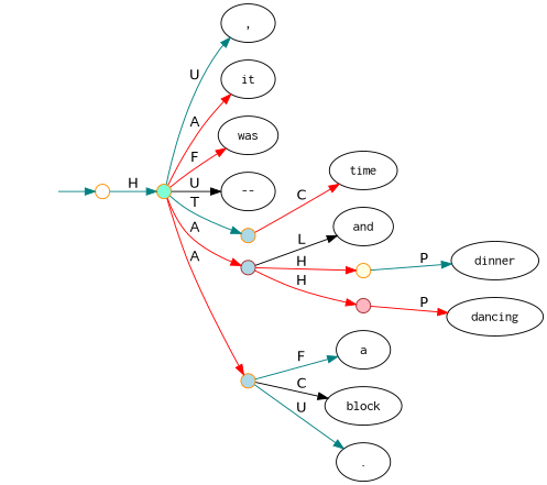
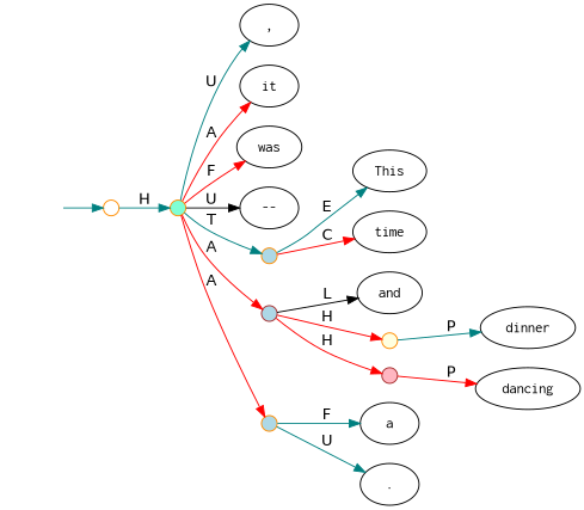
  digraph {
    fontname="DejaVu Sans"
    rankdir=LR
    node [fontname="DejaVu Sans"]
    edge [color=teal fontname="DejaVu Sans"]
    top [style=invis]
    15 [color=darkorange fillcolor=white shape=point style=filled width=0.2]
    16 [color=darkorange fillcolor=aquamarine shape=point style=filled width=0.2]
    n4 [label=<<table align="center" border="0" cellspacing="0"><tr><td colspan="2"><font face="Courier">,</font></td></tr></table>>]
    n5 [label=<<table align="center" border="0" cellspacing="0"><tr><td colspan="2"><font face="Courier">it</font></td></tr></table>>]
    n6 [label=<<table align="center" border="0" cellspacing="0"><tr><td colspan="2"><font face="Courier">was</font></td></tr></table>>]
    n7 [label=<<table align="center" border="0" cellspacing="0"><tr><td colspan="2"><font face="Courier">--</font></td></tr></table>>]
    14 [color=darkorange fillcolor=lightblue shape=point style=filled width=0.2]
    18 [color=brown fillcolor=lightblue shape=point style=filled width=0.2]
    20 [color=darkorange fillcolor=lightblue shape=point style=filled width=0.2]
+   n11 [label=<<table align="center" border="0" cellspacing="0"><tr><td colspan="2"><font face="Courier">This</font></td></tr></table>>]
    n12 [label=<<table align="center" border="0" cellspacing="0"><tr><td colspan="2"><font face="Courier">time</font></td></tr></table>>]
    n13 [label=<<table align="center" border="0" cellspacing="0"><tr><td colspan="2"><font face="Courier">dinner</font></td></tr></table>>]
    n14 [label=<<table align="center" border="0" cellspacing="0"><tr><td colspan="2"><font face="Courier">and</font></td></tr></table>>]
    n15 [label=<<table align="center" border="0" cellspacing="0"><tr><td colspan="2"><font face="Courier">dancing</font></td></tr></table>>]
    n16 [label=<<table align="center" border="0" cellspacing="0"><tr><td colspan="2"><font face="Courier">a</font></td></tr></table>>]
-   n17 [label=<<table align="center" border="0" cellspacing="0"><tr><td colspan="2"><font face="Courier">block</font></td></tr></table>>]
    n18 [label=<<table align="center" border="0" cellspacing="0"><tr><td colspan="2"><font face="Courier">.</font></td></tr></table>>]
    17 [color=darkorange fillcolor=lightyellow shape=point style=filled width=0.2]
    19 [color=brown fillcolor=lightpink shape=point style=filled width=0.2]
    top -> 15
    15 -> 16 [label=H]
    16 -> n4 [label=U]
    16 -> n5 [color=red label=A]
    16 -> n6 [color=red label=F]
    16 -> n7 [color=black label=U]
    16 -> 14 [label=T]
    16 -> 18 [color=red label=A]
    16 -> 20 [color=red label=A]
+   14 -> n11 [label=E]
    14 -> n12 [color=red label=C]
    18 -> n14 [color=black label=L]
    18 -> 17 [color=red label=H]
    18 -> 19 [color=red label=H]
    20 -> n16 [label=F]
-   20 -> n17 [color=black label=C]
    20 -> n18 [label=U]
    17 -> n13 [label=P]
    19 -> n15 [color=red label=P]
  }
